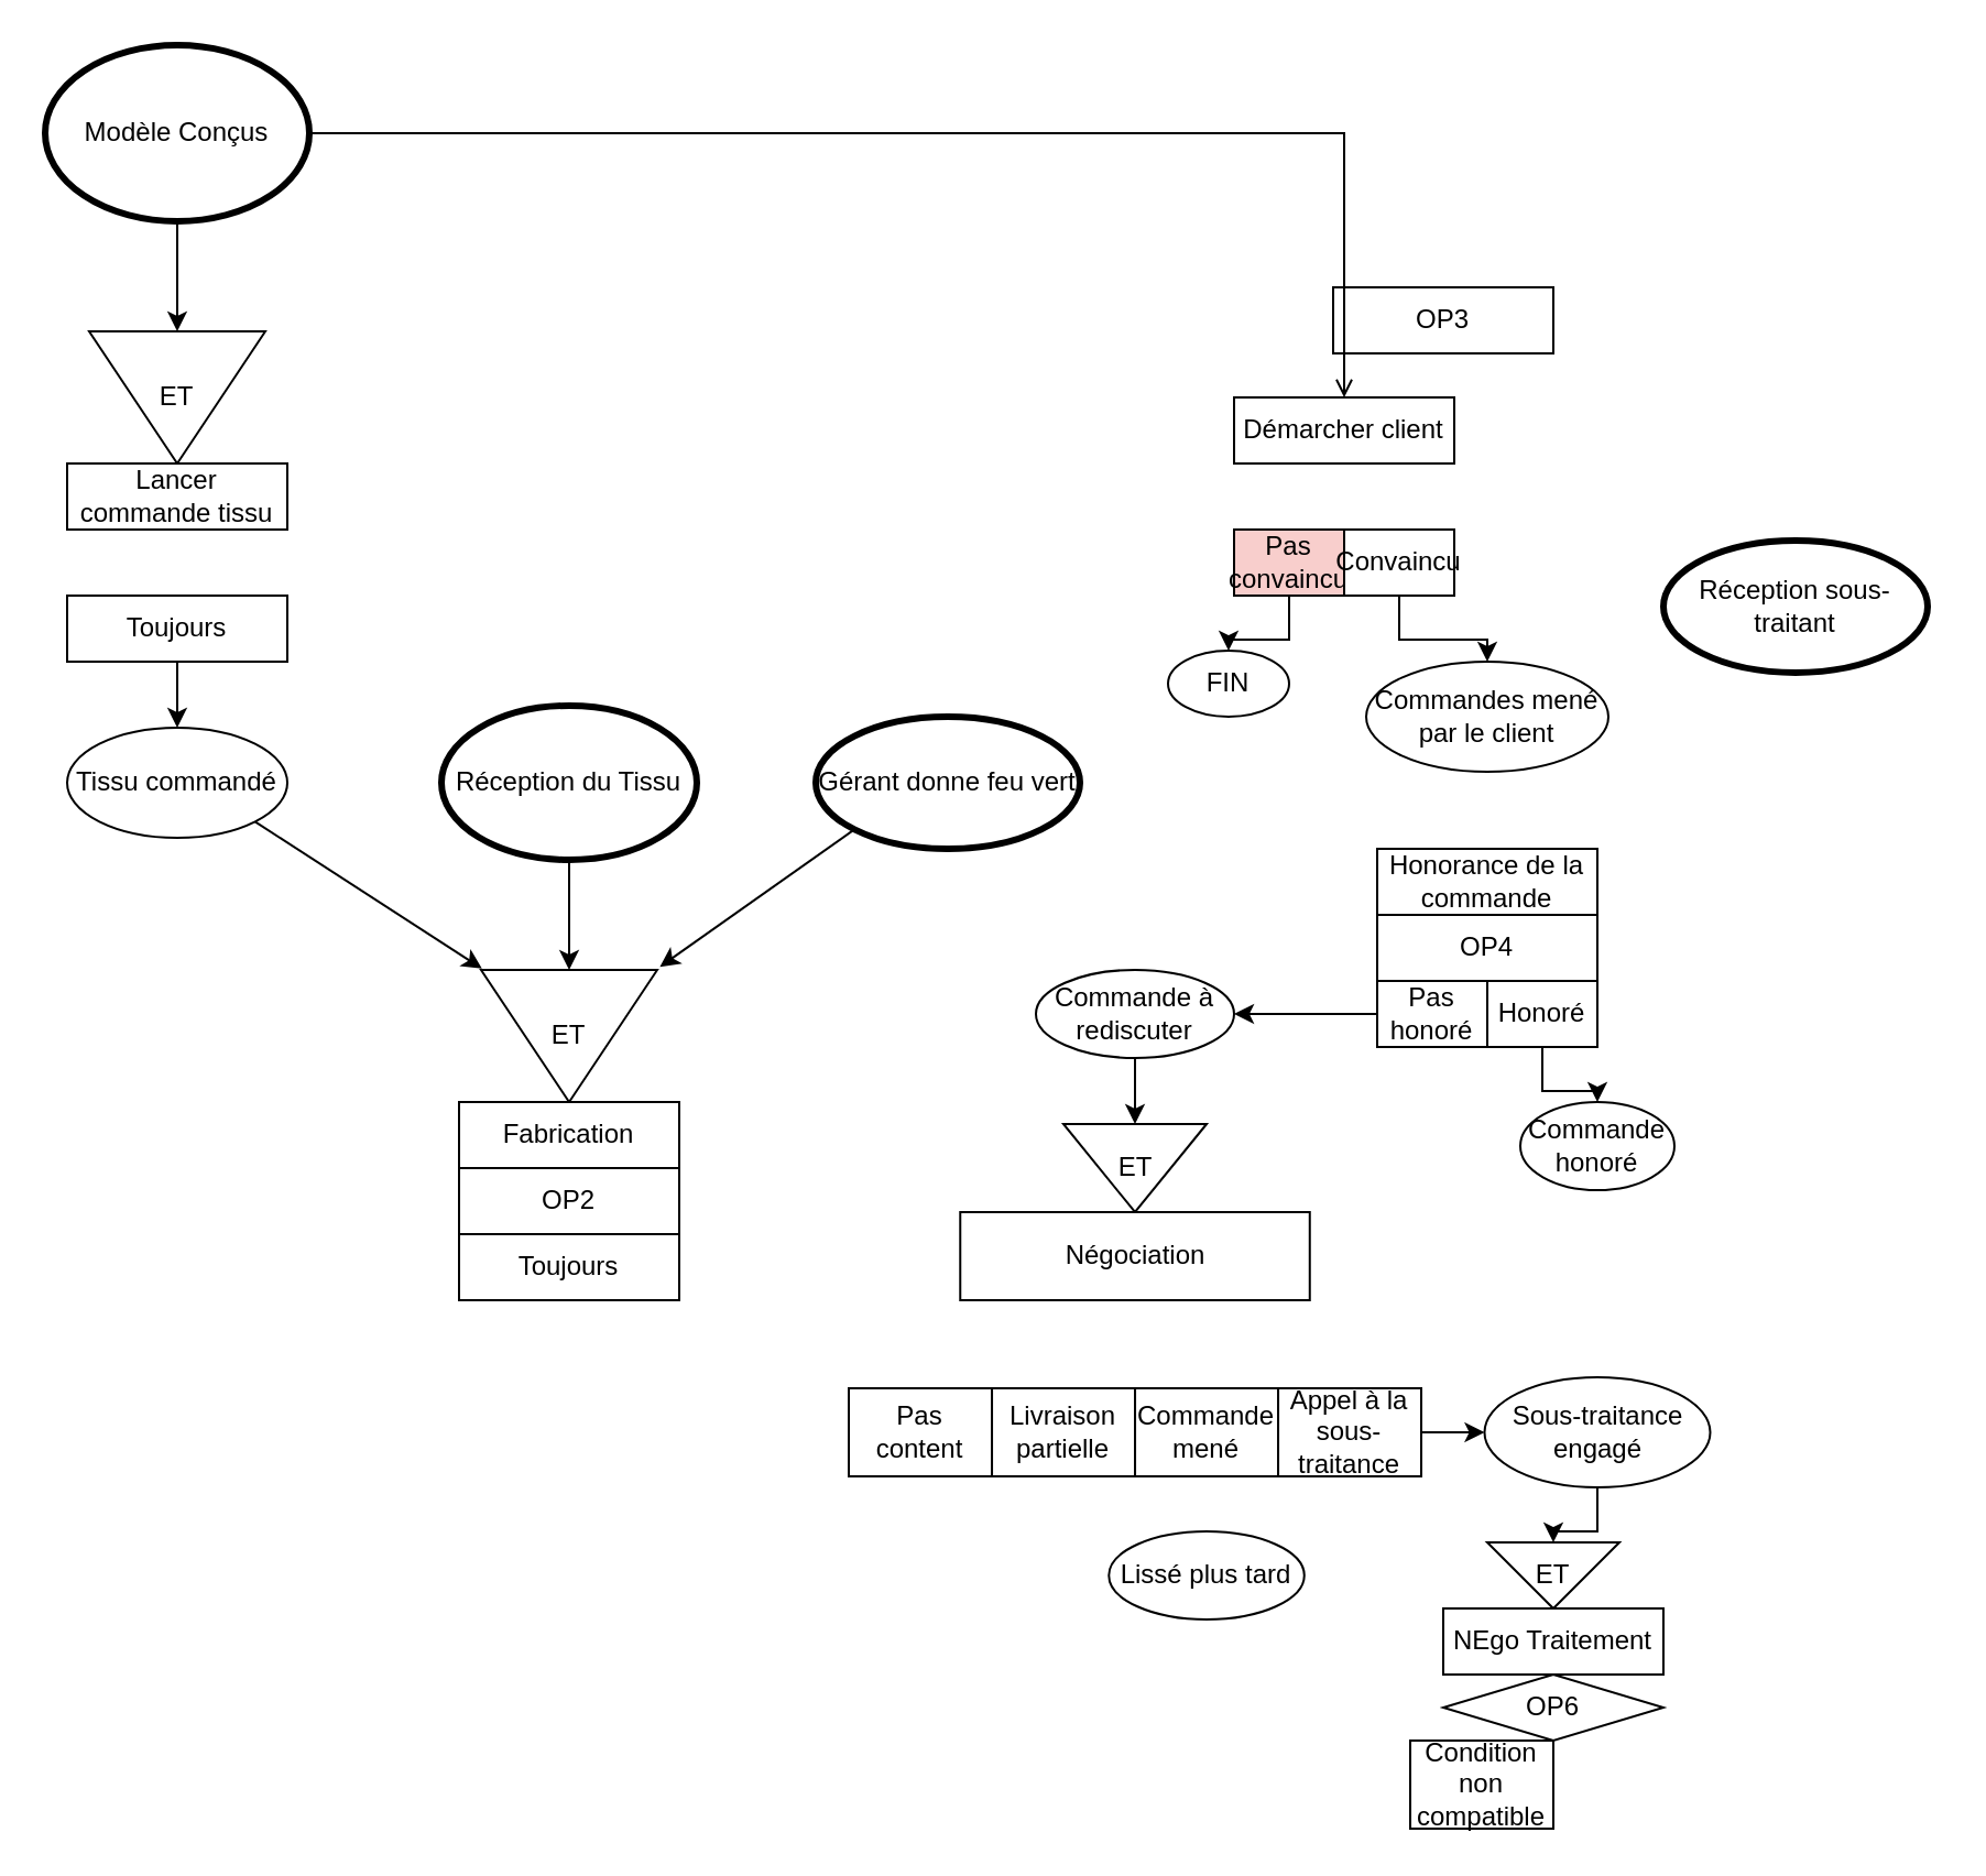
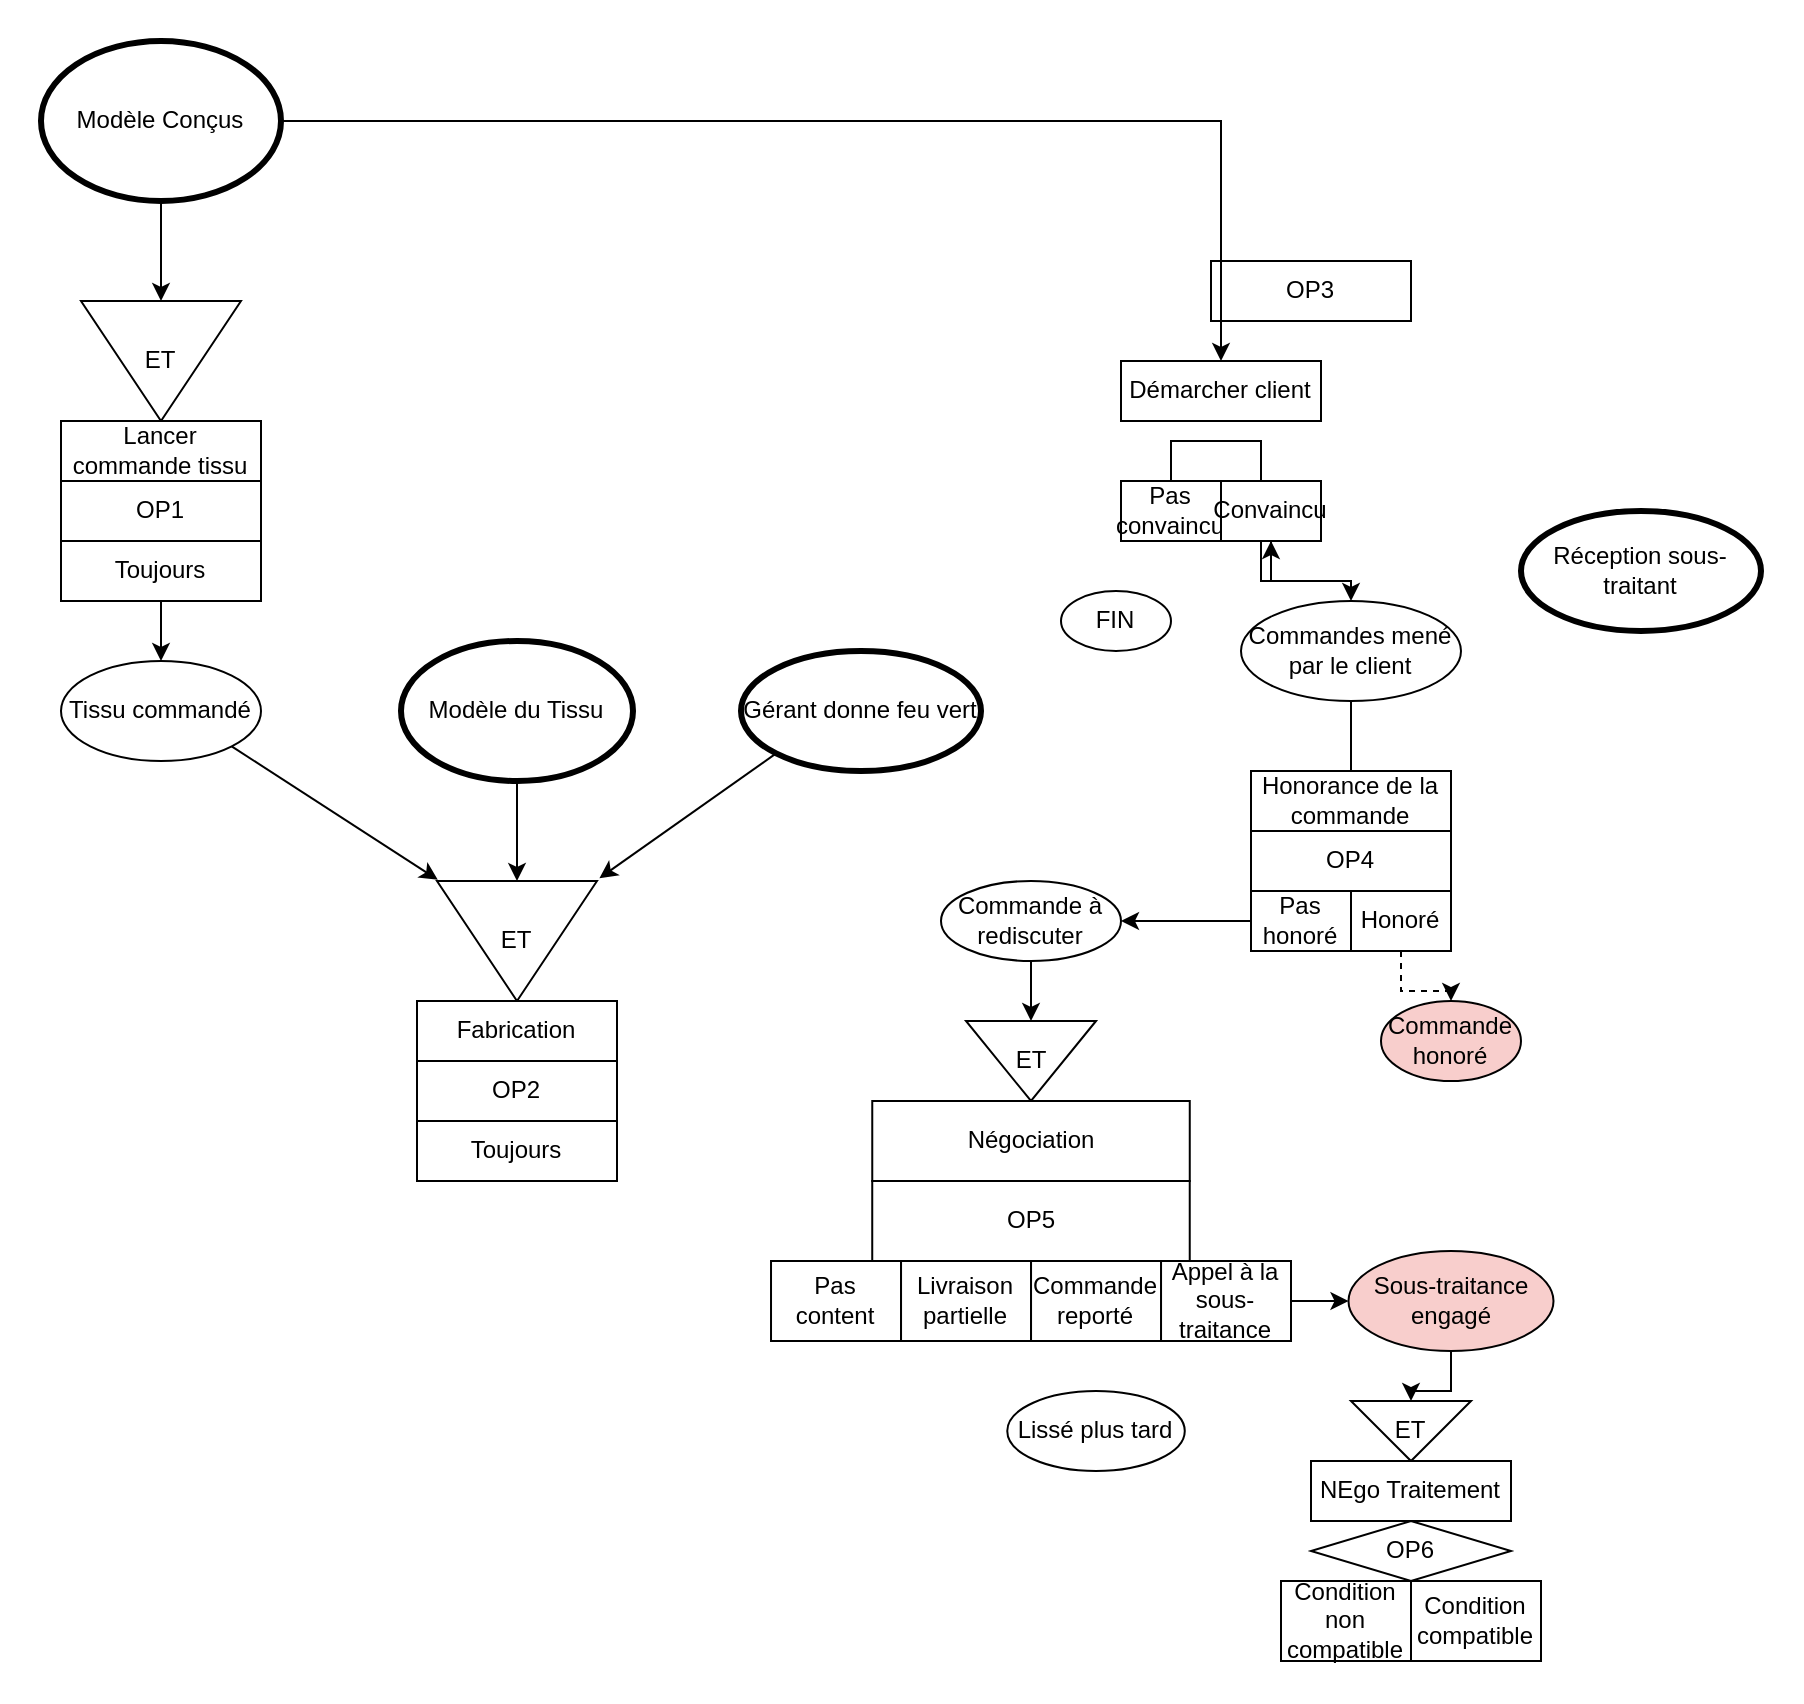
  <mxCell id="0" />
  <mxCell id="1" parent="0" />
  <mxCell id="2" value="" style="edgeStyle=orthogonalEdgeStyle;rounded=0;orthogonalLoop=1;jettySize=auto;html=1;" parent="1" source="3" target="4" edge="1"><mxGeometry relative="1" as="geometry" /></mxCell>
  <mxCell id="3" value="Modèle Conçus" style="ellipse;whiteSpace=wrap;html=1;strokeWidth=3;" parent="1" vertex="1"><mxGeometry x="20" y="20" width="120" height="80" as="geometry" /></mxCell>
  <mxCell id="4" value="ET" style="triangle;whiteSpace=wrap;html=1;strokeWidth=1;direction=south;" parent="1" vertex="1"><mxGeometry x="40" y="150" width="80" height="60" as="geometry" /></mxCell>
  <mxCell id="5" value="Lancer commande tissu" style="rounded=0;whiteSpace=wrap;html=1;strokeWidth=1;" parent="1" vertex="1"><mxGeometry x="30" y="210" width="100" height="30" as="geometry" /></mxCell>
+ <mxCell id="6" value="OP1" style="rounded=0;whiteSpace=wrap;html=1;strokeWidth=1;" parent="1" vertex="1"><mxGeometry x="30" y="240" width="100" height="30" as="geometry" /></mxCell>
  <mxCell id="7" value="" style="edgeStyle=orthogonalEdgeStyle;rounded=0;orthogonalLoop=1;jettySize=auto;html=1;" parent="1" source="8" target="9" edge="1"><mxGeometry relative="1" as="geometry" /></mxCell>
  <mxCell id="8" value="Toujours" style="rounded=0;whiteSpace=wrap;html=1;strokeWidth=1;" parent="1" vertex="1"><mxGeometry x="30" y="270" width="100" height="30" as="geometry" /></mxCell>
  <mxCell id="9" value="Tissu commandé" style="ellipse;whiteSpace=wrap;html=1;strokeWidth=1;" parent="1" vertex="1"><mxGeometry x="30" y="330" width="100" height="50" as="geometry" /></mxCell>
  <mxCell id="10" value="" style="edgeStyle=orthogonalEdgeStyle;rounded=0;orthogonalLoop=1;jettySize=auto;html=1;" parent="1" source="11" target="13" edge="1"><mxGeometry relative="1" as="geometry" /></mxCell>
- <mxCell id="11" value="Réception du Tissu" style="ellipse;whiteSpace=wrap;html=1;strokeWidth=3;" parent="1" vertex="1"><mxGeometry x="200" y="320" width="116" height="70" as="geometry" /></mxCell>
+ <mxCell id="11" value="Modèle du Tissu" style="ellipse;whiteSpace=wrap;html=1;strokeWidth=3;" parent="1" vertex="1"><mxGeometry x="200" y="320" width="116" height="70" as="geometry" /></mxCell>
  <mxCell id="12" value="Gérant donne feu vert" style="ellipse;whiteSpace=wrap;html=1;strokeWidth=3;" parent="1" vertex="1"><mxGeometry x="370" y="325" width="120" height="60" as="geometry" /></mxCell>
  <mxCell id="13" value="ET" style="triangle;whiteSpace=wrap;html=1;strokeWidth=1;direction=south;" parent="1" vertex="1"><mxGeometry x="218" y="440" width="80" height="60" as="geometry" /></mxCell>
  <mxCell id="14" value="" style="endArrow=classic;html=1;rounded=0;exitX=1;exitY=1;exitDx=0;exitDy=0;entryX=-0.01;entryY=0.995;entryDx=0;entryDy=0;entryPerimeter=0;" parent="1" source="9" target="13" edge="1"><mxGeometry width="50" height="50" relative="1" as="geometry"><mxPoint x="190" y="300" as="sourcePoint" /><mxPoint x="240" y="250" as="targetPoint" /></mxGeometry></mxCell>
  <mxCell id="15" value="" style="endArrow=classic;html=1;rounded=0;exitX=0;exitY=1;exitDx=0;exitDy=0;entryX=-0.023;entryY=-0.015;entryDx=0;entryDy=0;entryPerimeter=0;" parent="1" source="12" target="13" edge="1"><mxGeometry width="50" height="50" relative="1" as="geometry"><mxPoint x="190" y="300" as="sourcePoint" /><mxPoint x="240" y="250" as="targetPoint" /></mxGeometry></mxCell>
  <mxCell id="16" value="Fabrication" style="rounded=0;whiteSpace=wrap;html=1;strokeWidth=1;" parent="1" vertex="1"><mxGeometry x="208" y="500" width="100" height="30" as="geometry" /></mxCell>
  <mxCell id="17" value="OP2" style="rounded=0;whiteSpace=wrap;html=1;strokeWidth=1;" parent="1" vertex="1"><mxGeometry x="208" y="530" width="100" height="30" as="geometry" /></mxCell>
  <mxCell id="18" value="Toujours" style="rounded=0;whiteSpace=wrap;html=1;strokeWidth=1;" parent="1" vertex="1"><mxGeometry x="208" y="560" width="100" height="30" as="geometry" /></mxCell>
  <mxCell id="19" value="Démarcher client" style="rounded=0;whiteSpace=wrap;html=1;strokeWidth=1;" parent="1" vertex="1"><mxGeometry x="560" y="180" width="100" height="30" as="geometry" /></mxCell>
  <mxCell id="20" value="OP3" style="rounded=0;whiteSpace=wrap;html=1;strokeWidth=1;" parent="1" vertex="1"><mxGeometry x="605" y="130" width="100" height="30" as="geometry" /></mxCell>
- <mxCell id="21" value="" style="edgeStyle=orthogonalEdgeStyle;rounded=0;orthogonalLoop=1;jettySize=auto;html=1;" parent="1" source="22" target="25" edge="1"><mxGeometry relative="1" as="geometry" /></mxCell>
- <mxCell id="22" value="Pas convaincu" style="rounded=0;whiteSpace=wrap;html=1;strokeWidth=1;fillColor=#f8cecc;" parent="1" vertex="1"><mxGeometry x="560" y="240" width="50" height="30" as="geometry" /></mxCell>
+ <mxCell id="21" value="" style="edgeStyle=orthogonalEdgeStyle;rounded=0;orthogonalLoop=1;jettySize=auto;html=1;" parent="1" source="22" target="24" edge="1"><mxGeometry relative="1" as="geometry" /></mxCell>
+ <mxCell id="22" value="Pas convaincu" style="rounded=0;whiteSpace=wrap;html=1;strokeWidth=1;" parent="1" vertex="1"><mxGeometry x="560" y="240" width="50" height="30" as="geometry" /></mxCell>
  <mxCell id="23" value="" style="edgeStyle=orthogonalEdgeStyle;rounded=0;orthogonalLoop=1;jettySize=auto;html=1;" parent="1" source="24" target="27" edge="1"><mxGeometry relative="1" as="geometry" /></mxCell>
  <mxCell id="24" value="Convaincu" style="rounded=0;whiteSpace=wrap;html=1;strokeWidth=1;" parent="1" vertex="1"><mxGeometry x="610" y="240" width="50" height="30" as="geometry" /></mxCell>
  <mxCell id="25" value="FIN" style="ellipse;whiteSpace=wrap;html=1;strokeWidth=1;" parent="1" vertex="1"><mxGeometry x="530" y="295" width="55" height="30" as="geometry" /></mxCell>
+ <mxCell id="26" value="" style="edgeStyle=orthogonalEdgeStyle;rounded=0;orthogonalLoop=1;jettySize=auto;html=1;" parent="1" source="27" target="33" edge="1"><mxGeometry relative="1" as="geometry" /></mxCell>
  <mxCell id="27" value="Commandes mené par le client" style="ellipse;whiteSpace=wrap;html=1;strokeWidth=1;" parent="1" vertex="1"><mxGeometry x="620" y="300" width="110" height="50" as="geometry" /></mxCell>
  <mxCell id="28" value="Honorance de la commande" style="rounded=0;whiteSpace=wrap;html=1;strokeWidth=1;" parent="1" vertex="1"><mxGeometry x="625" y="385" width="100" height="30" as="geometry" /></mxCell>
  <mxCell id="29" value="OP4" style="rounded=0;whiteSpace=wrap;html=1;strokeWidth=1;" parent="1" vertex="1"><mxGeometry x="625" y="415" width="100" height="30" as="geometry" /></mxCell>
  <mxCell id="30" value="" style="edgeStyle=orthogonalEdgeStyle;rounded=0;orthogonalLoop=1;jettySize=auto;html=1;" parent="1" source="31" target="36" edge="1"><mxGeometry relative="1" as="geometry" /></mxCell>
  <mxCell id="31" value="Pas honoré" style="rounded=0;whiteSpace=wrap;html=1;strokeWidth=1;" parent="1" vertex="1"><mxGeometry x="625" y="445" width="50" height="30" as="geometry" /></mxCell>
- <mxCell id="32" value="" style="edgeStyle=orthogonalEdgeStyle;rounded=0;orthogonalLoop=1;jettySize=auto;html=1;" parent="1" source="33" target="34" edge="1"><mxGeometry relative="1" as="geometry" /></mxCell>
+ <mxCell id="32" value="" style="edgeStyle=orthogonalEdgeStyle;rounded=0;orthogonalLoop=1;jettySize=auto;html=1;dashed=1;" parent="1" source="33" target="34" edge="1"><mxGeometry relative="1" as="geometry" /></mxCell>
  <mxCell id="33" value="Honoré" style="rounded=0;whiteSpace=wrap;html=1;strokeWidth=1;" parent="1" vertex="1"><mxGeometry x="675" y="445" width="50" height="30" as="geometry" /></mxCell>
- <mxCell id="34" value="Commande honoré" style="ellipse;whiteSpace=wrap;html=1;strokeWidth=1;" parent="1" vertex="1"><mxGeometry x="690" y="500" width="70" height="40" as="geometry" /></mxCell>
+ <mxCell id="34" value="Commande honoré" style="ellipse;whiteSpace=wrap;html=1;strokeWidth=1;fillColor=#f8cecc;" parent="1" vertex="1"><mxGeometry x="690" y="500" width="70" height="40" as="geometry" /></mxCell>
  <mxCell id="35" value="" style="edgeStyle=orthogonalEdgeStyle;rounded=0;orthogonalLoop=1;jettySize=auto;html=1;" parent="1" source="36" target="37" edge="1"><mxGeometry relative="1" as="geometry" /></mxCell>
  <mxCell id="36" value="Commande à rediscuter" style="ellipse;whiteSpace=wrap;html=1;rounded=0;strokeWidth=1;" parent="1" vertex="1"><mxGeometry x="470" y="440" width="90" height="40" as="geometry" /></mxCell>
  <mxCell id="37" value="ET" style="triangle;whiteSpace=wrap;html=1;strokeWidth=1;direction=south;" parent="1" vertex="1"><mxGeometry x="482.5" y="510" width="65" height="40" as="geometry" /></mxCell>
  <mxCell id="38" value="Négociation" style="rounded=0;whiteSpace=wrap;html=1;strokeWidth=1;" parent="1" vertex="1"><mxGeometry x="435.63" y="550" width="158.75" height="40" as="geometry" /></mxCell>
+ <mxCell id="39" value="OP5" style="rounded=0;whiteSpace=wrap;html=1;strokeWidth=1;" parent="1" vertex="1"><mxGeometry x="435.62" y="590" width="158.75" height="40" as="geometry" /></mxCell>
  <mxCell id="40" value="Pas content" style="rounded=0;whiteSpace=wrap;html=1;strokeWidth=1;" parent="1" vertex="1"><mxGeometry x="385.01" y="630" width="65.01" height="40" as="geometry" /></mxCell>
  <mxCell id="41" value="Livraison partielle" style="rounded=0;whiteSpace=wrap;html=1;strokeWidth=1;" parent="1" vertex="1"><mxGeometry x="450.02" y="630" width="65.01" height="40" as="geometry" /></mxCell>
  <mxCell id="42" value="" style="edgeStyle=orthogonalEdgeStyle;rounded=0;orthogonalLoop=1;jettySize=auto;html=1;" parent="1" source="43" target="46" edge="1"><mxGeometry relative="1" as="geometry" /></mxCell>
  <mxCell id="43" value="Appel à la sous-traitance" style="rounded=0;whiteSpace=wrap;html=1;strokeWidth=1;" parent="1" vertex="1"><mxGeometry x="580.01" y="630" width="64.99" height="40" as="geometry" /></mxCell>
- <mxCell id="44" value="Commande mené" style="rounded=0;whiteSpace=wrap;html=1;strokeWidth=1;" parent="1" vertex="1"><mxGeometry x="515.02" y="630" width="64.99" height="40" as="geometry" /></mxCell>
+ <mxCell id="44" value="Commande reporté" style="rounded=0;whiteSpace=wrap;html=1;strokeWidth=1;" parent="1" vertex="1"><mxGeometry x="515.02" y="630" width="64.99" height="40" as="geometry" /></mxCell>
  <mxCell id="45" value="" style="edgeStyle=orthogonalEdgeStyle;rounded=0;orthogonalLoop=1;jettySize=auto;html=1;" parent="1" source="46" target="47" edge="1"><mxGeometry relative="1" as="geometry" /></mxCell>
- <mxCell id="46" value="Sous-traitance engagé" style="ellipse;whiteSpace=wrap;html=1;rounded=0;strokeWidth=1;" parent="1" vertex="1"><mxGeometry x="673.74" y="625" width="102.51" height="50" as="geometry" /></mxCell>
+ <mxCell id="46" value="Sous-traitance engagé" style="ellipse;whiteSpace=wrap;html=1;rounded=0;strokeWidth=1;fillColor=#f8cecc;" parent="1" vertex="1"><mxGeometry x="673.74" y="625" width="102.51" height="50" as="geometry" /></mxCell>
  <mxCell id="47" value="ET" style="triangle;whiteSpace=wrap;html=1;strokeWidth=1;direction=south;" parent="1" vertex="1"><mxGeometry x="675" y="700" width="60" height="30" as="geometry" /></mxCell>
  <mxCell id="48" value="NEgo Traitement" style="rounded=0;whiteSpace=wrap;html=1;strokeWidth=1;" parent="1" vertex="1"><mxGeometry x="655" y="730" width="100" height="30" as="geometry" /></mxCell>
  <mxCell id="49" value="OP6" style="rhombus;whiteSpace=wrap;html=1;strokeWidth=1;" parent="1" vertex="1"><mxGeometry x="655" y="760" width="100" height="30" as="geometry" /></mxCell>
  <mxCell id="50" value="Condition non compatible" style="rounded=0;whiteSpace=wrap;html=1;strokeWidth=1;" parent="1" vertex="1"><mxGeometry x="640" y="790" width="65" height="40" as="geometry" /></mxCell>
- <mxCell id="52" value="" style="endArrow=open;html=1;rounded=0;exitX=1;exitY=0.5;exitDx=0;exitDy=0;entryX=0.5;entryY=0;entryDx=0;entryDy=0;" edge="1" parent="1" source="3" target="19"><mxGeometry width="50" height="50" relative="1" as="geometry"><mxPoint x="340" y="290" as="sourcePoint" /><mxPoint x="390" y="240" as="targetPoint" /><Array as="points"><mxPoint x="610" y="60" /></Array></mxGeometry></mxCell>
+ <mxCell id="51" value="Condition compatible" style="rounded=0;whiteSpace=wrap;html=1;strokeWidth=1;" parent="1" vertex="1"><mxGeometry x="705" y="790" width="65" height="40" as="geometry" /></mxCell>
+ <mxCell id="52" value="" style="endArrow=classic;html=1;rounded=0;exitX=1;exitY=0.5;exitDx=0;exitDy=0;entryX=0.5;entryY=0;entryDx=0;entryDy=0;" edge="1" parent="1" source="3" target="19"><mxGeometry width="50" height="50" relative="1" as="geometry"><mxPoint x="340" y="290" as="sourcePoint" /><mxPoint x="390" y="240" as="targetPoint" /><Array as="points"><mxPoint x="610" y="60" /></Array></mxGeometry></mxCell>
  <mxCell id="53" value="Lissé plus tard" style="ellipse;whiteSpace=wrap;html=1;rounded=0;strokeWidth=1;" vertex="1" parent="1"><mxGeometry x="503.13" y="695" width="88.76" height="40" as="geometry" /></mxCell>
- <mxCell id="54" value="Réception sous-traitant" style="ellipse;whiteSpace=wrap;html=1;strokeWidth=3;" vertex="1" parent="1"><mxGeometry x="755" y="245" width="120" height="60" as="geometry" /></mxCell>
+ <mxCell id="54" value="Réception sous-traitant" style="ellipse;whiteSpace=wrap;html=1;strokeWidth=3;" vertex="1" parent="1"><mxGeometry x="760" y="255" width="120" height="60" as="geometry" /></mxCell>
